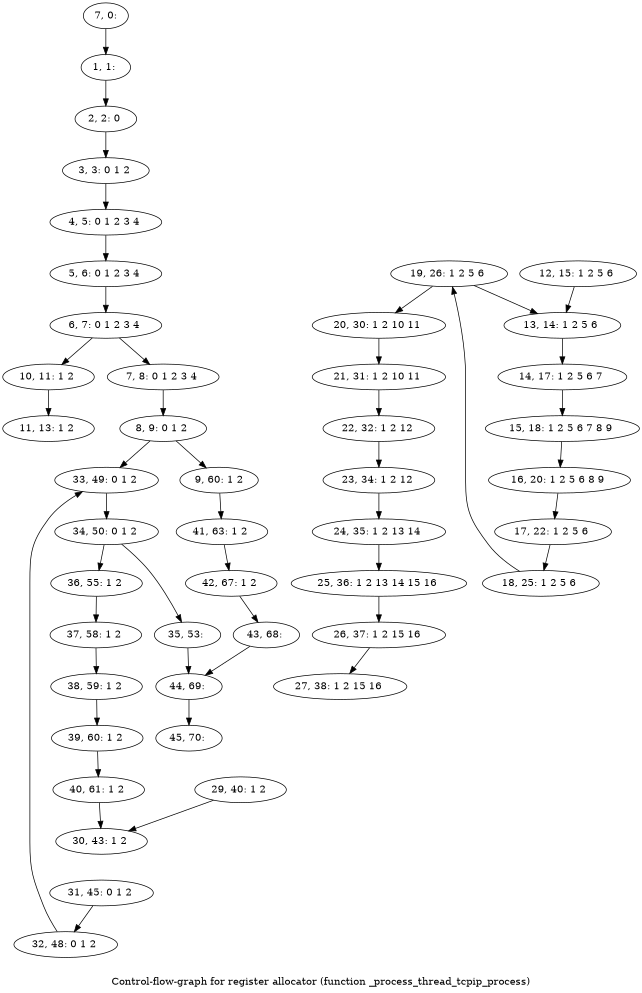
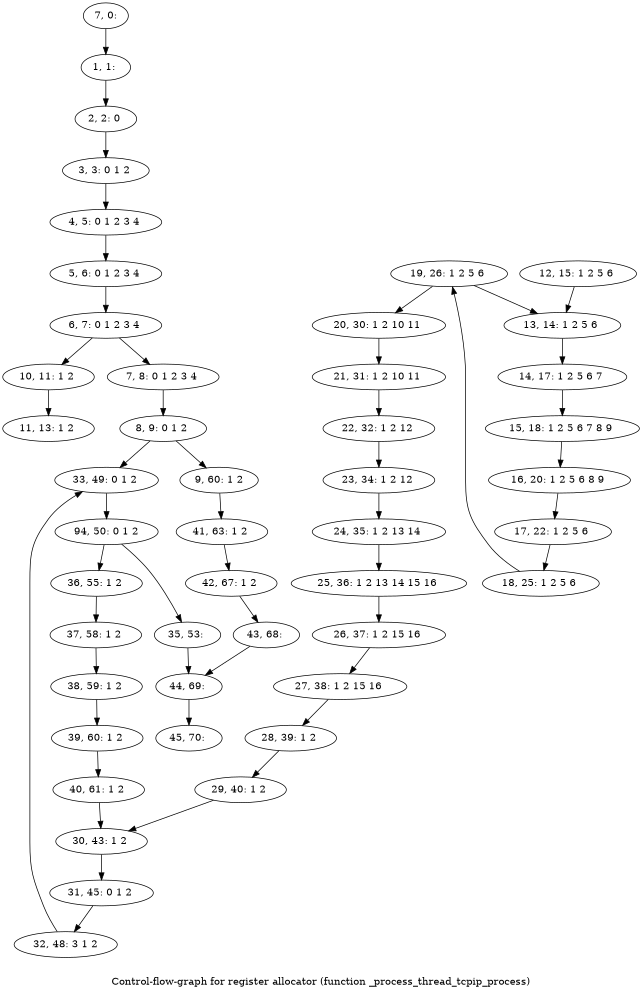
  digraph {
    label="Control-flow-graph for register allocator (function _process_thread_tcpip_process)"
    n1 [label="7, 0:"]
    n2 [label="1, 1: "]
    n3 [label="2, 2: 0 "]
    n4 [label="3, 3: 0 1 2 "]
    n5 [label="4, 5: 0 1 2 3 4 "]
    n6 [label="5, 6: 0 1 2 3 4 "]
    n7 [label="6, 7: 0 1 2 3 4 "]
    n8 [label="7, 8: 0 1 2 3 4 "]
    n9 [label="10, 11: 1 2 "]
    n10 [label="8, 9: 0 1 2 "]
    n11 [label="11, 13: 1 2 "]
    n12 [label="9, 60: 1 2"]
    n13 [label="33, 49: 0 1 2 "]
    n14 [label="41, 63: 1 2 "]
-   n15 [label="34, 50: 0 1 2 "]
+   n15 [label="94, 50: 0 1 2"]
    n16 [label="42, 67: 1 2 "]
    n17 [label="12, 15: 1 2 5 6 "]
    n18 [label="13, 14: 1 2 5 6 "]
    n19 [label="14, 17: 1 2 5 6 7 "]
    n20 [label="15, 18: 1 2 5 6 7 8 9 "]
    n21 [label="16, 20: 1 2 5 6 8 9 "]
    n22 [label="17, 22: 1 2 5 6 "]
    n23 [label="18, 25: 1 2 5 6 "]
    n24 [label="19, 26: 1 2 5 6 "]
    n25 [label="20, 30: 1 2 10 11 "]
    n26 [label="21, 31: 1 2 10 11 "]
    n27 [label="22, 32: 1 2 12 "]
    n28 [label="23, 34: 1 2 12 "]
    n29 [label="24, 35: 1 2 13 14 "]
    n30 [label="25, 36: 1 2 13 14 15 16 "]
    n31 [label="26, 37: 1 2 15 16 "]
    n32 [label="27, 38: 1 2 15 16 "]
+   n33 [label="28, 39: 1 2 "]
    n34 [label="29, 40: 1 2 "]
    n35 [label="30, 43: 1 2 "]
    n36 [label="31, 45: 0 1 2 "]
-   n37 [label="32, 48: 0 1 2 "]
+   n37 [label="32, 48: 3 1 2"]
    n38 [label="35, 53: "]
    n39 [label="36, 55: 1 2 "]
    n40 [label="44, 69: "]
    n41 [label="37, 58: 1 2 "]
    n42 [label="45, 70: "]
    n43 [label="38, 59: 1 2 "]
    n44 [label="39, 60: 1 2 "]
    n45 [label="40, 61: 1 2 "]
    n46 [label="43, 68: "]
    n1 -> n2
    n2 -> n3
    n3 -> n4
    n4 -> n5
    n5 -> n6
    n6 -> n7
    n7 -> n8
    n7 -> n9
    n8 -> n10
    n9 -> n11
    n10 -> n12
    n10 -> n13
    n12 -> n14
    n13 -> n15
    n14 -> n16
    n15 -> n38
    n15 -> n39
    n16 -> n46
    n17 -> n18
    n18 -> n19
    n19 -> n20
    n20 -> n21
    n21 -> n22
    n22 -> n23
    n23 -> n24
    n24 -> n18
    n24 -> n25
    n25 -> n26
    n26 -> n27
    n27 -> n28
    n28 -> n29
    n29 -> n30
    n30 -> n31
    n31 -> n32
+   n32 -> n33
+   n33 -> n34
    n34 -> n35
+   n35 -> n36
    n36 -> n37
    n37 -> n13
    n38 -> n40
    n39 -> n41
    n40 -> n42
    n41 -> n43
    n43 -> n44
    n44 -> n45
    n45 -> n35
    n46 -> n40
  }
